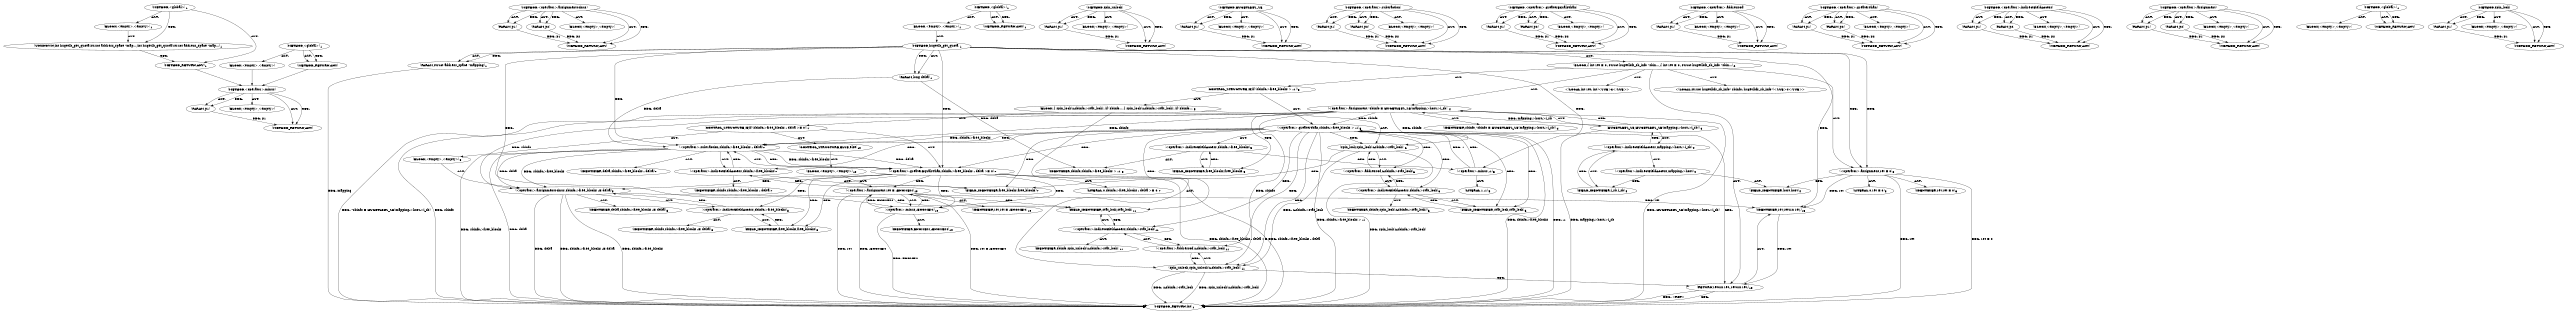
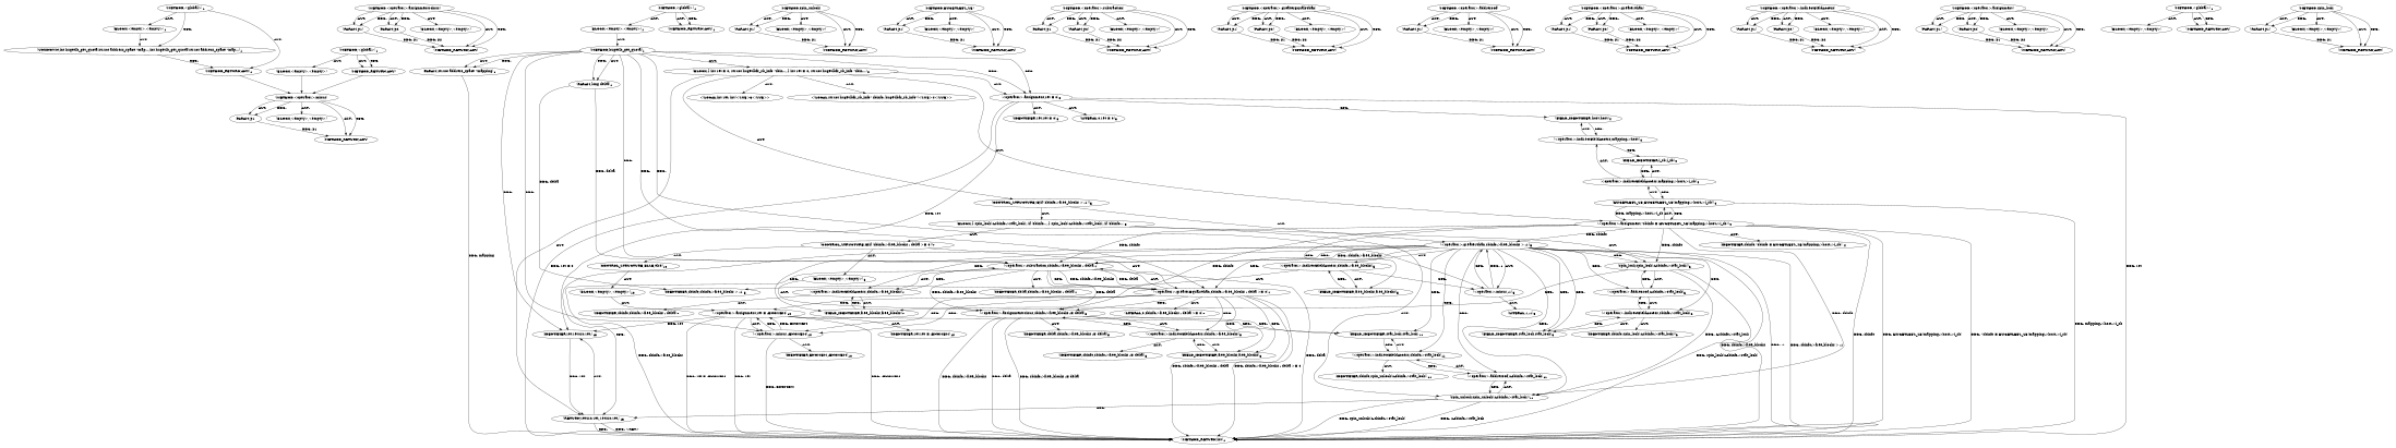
  digraph {
    n1 [label=<(METHOD,&lt;operator&gt;.minus)>]
    n2 [label=<(PARAM,p1)>]
    n3 [label=<(BLOCK,&lt;empty&gt;,&lt;empty&gt;)>]
    n4 [label=<(METHOD_RETURN,ANY)>]
    n5 [label=<(METHOD,&lt;operator&gt;.assignmentMinus)>]
    n6 [label=<(PARAM,p1)>]
    n7 [label=<(PARAM,p2)>]
    n8 [label=<(BLOCK,&lt;empty&gt;,&lt;empty&gt;)>]
    n9 [label=<(METHOD_RETURN,ANY)>]
    n10 [label=<(METHOD,&lt;global&gt;)<SUB>1</SUB>>]
    n11 [label=<(BLOCK,&lt;empty&gt;,&lt;empty&gt;)<SUB>1</SUB>>]
    n12 [label=<(METHOD_RETURN,ANY)<SUB>1</SUB>>]
    n13 [label=<(METHOD,hugetlb_get_quota)<SUB>1</SUB>>]
    n14 [label=<(PARAM,struct address_space *mapping)<SUB>1</SUB>>]
    n15 [label=<(PARAM,long delta)<SUB>1</SUB>>]
    n16 [label=<(BLOCK,{ 	int ret = 0; 	struct hugetlbfs_sb_info *sbin...,{ 	int ret = 0; 	struct hugetlbfs_sb_info *sbin...)<SUB>2</SUB>>]
    n17 [label=<(&lt;operator&gt;.assignment,ret = 0)<SUB>3</SUB>>]
    n18 [label=<(&lt;operator&gt;.minus,-1)<SUB>5</SUB>>]
    n19 [label=<(&lt;operator&gt;.greaterEqualsThan,sbinfo-&gt;free_blocks - delta &gt;= 0)<SUB>7</SUB>>]
    n20 [label=<(&lt;operator&gt;.subtraction,sbinfo-&gt;free_blocks - delta)<SUB>7</SUB>>]
    n21 [label=<(&lt;operator&gt;.minus,-ENOMEM)<SUB>10</SUB>>]
    n22 [label=<(IDENTIFIER,ret,return ret;)<SUB>13</SUB>>]
    n23 [label=<(METHOD_RETURN,int)<SUB>1</SUB>>]
    n24 [label=<(IDENTIFIER,sbinfo,sbinfo-&gt;free_blocks &gt; -1)<SUB>5</SUB>>]
    n25 [label="<(LOCAL,int ret: int)<SUB>3</SUB>>"]
    n26 [label="<(LOCAL,struct hugetlbfs_sb_info* sbinfo: hugetlbfs_sb_info*)<SUB>4</SUB>>"]
    n27 [label=<(&lt;operator&gt;.assignment,*sbinfo = HUGETLBFS_SB(mapping-&gt;host-&gt;i_sb))<SUB>4</SUB>>]
    n28 [label=<(CONTROL_STRUCTURE,IF,if (sbinfo-&gt;free_blocks &gt; -1))<SUB>5</SUB>>]
    n29 [label=<(RETURN,return ret;,return ret;)<SUB>13</SUB>>]
    n30 [label=<(IDENTIFIER,ret,ret = 0)<SUB>3</SUB>>]
    n31 [label=<(LITERAL,0,ret = 0)<SUB>3</SUB>>]
    n32 [label=<(FIELD_IDENTIFIER,host,host)<SUB>4</SUB>>]
    n33 [label=<(&lt;operator&gt;.greaterThan,sbinfo-&gt;free_blocks &gt; -1)<SUB>5</SUB>>]
    n34 [label=<(LITERAL,1,-1)<SUB>5</SUB>>]
    n35 [label=<(&lt;operator&gt;.assignmentMinus,sbinfo-&gt;free_blocks -= delta)<SUB>8</SUB>>]
    n36 [label=<(LITERAL,0,sbinfo-&gt;free_blocks - delta &gt;= 0)<SUB>7</SUB>>]
    n37 [label=<(&lt;operator&gt;.indirectFieldAccess,sbinfo-&gt;free_blocks)<SUB>8</SUB>>]
    n38 [label=<(FIELD_IDENTIFIER,free_blocks,free_blocks)<SUB>8</SUB>>]
    n39 [label=<(&lt;operator&gt;.assignment,ret = -ENOMEM)<SUB>10</SUB>>]
    n40 [label=<(&lt;operator&gt;.indirectFieldAccess,sbinfo-&gt;free_blocks)<SUB>7</SUB>>]
    n41 [label=<(IDENTIFIER,delta,sbinfo-&gt;free_blocks - delta)<SUB>7</SUB>>]
    n42 [label=<(FIELD_IDENTIFIER,stat_lock,stat_lock)<SUB>11</SUB>>]
    n43 [label=<(IDENTIFIER,delta,sbinfo-&gt;free_blocks -= delta)<SUB>8</SUB>>]
    n44 [label=<(IDENTIFIER,ENOMEM,-ENOMEM)<SUB>10</SUB>>]
    n45 [label=<(IDENTIFIER,sbinfo,*sbinfo = HUGETLBFS_SB(mapping-&gt;host-&gt;i_sb))<SUB>4</SUB>>]
    n46 [label=<(HUGETLBFS_SB,HUGETLBFS_SB(mapping-&gt;host-&gt;i_sb))<SUB>4</SUB>>]
    n47 [label=<(FIELD_IDENTIFIER,free_blocks,free_blocks)<SUB>5</SUB>>]
    n48 [label=<(spin_lock,spin_lock(&amp;sbinfo-&gt;stat_lock))<SUB>6</SUB>>]
    n49 [label=<(spin_unlock,spin_unlock(&amp;sbinfo-&gt;stat_lock))<SUB>11</SUB>>]
    n50 [label=<(BLOCK,{ 		spin_lock(&amp;sbinfo-&gt;stat_lock); 		if (sbinfo...,{ 		spin_lock(&amp;sbinfo-&gt;stat_lock); 		if (sbinfo...)<SUB>5</SUB>>]
    n51 [label=<(&lt;operator&gt;.indirectFieldAccess,mapping-&gt;host)<SUB>4</SUB>>]
    n52 [label=<(&lt;operator&gt;.indirectFieldAccess,mapping-&gt;host-&gt;i_sb)<SUB>4</SUB>>]
    n53 [label=<(&lt;operator&gt;.indirectFieldAccess,sbinfo-&gt;free_blocks)<SUB>5</SUB>>]
    n54 [label=<(&lt;operator&gt;.addressOf,&amp;sbinfo-&gt;stat_lock)<SUB>6</SUB>>]
    n55 [label=<(&lt;operator&gt;.indirectFieldAccess,sbinfo-&gt;stat_lock)<SUB>6</SUB>>]
    n56 [label=<(FIELD_IDENTIFIER,stat_lock,stat_lock)<SUB>6</SUB>>]
    n57 [label=<(FIELD_IDENTIFIER,free_blocks,free_blocks)<SUB>7</SUB>>]
    n58 [label=<(&lt;operator&gt;.addressOf,&amp;sbinfo-&gt;stat_lock)<SUB>11</SUB>>]
    n59 [label=<(&lt;operator&gt;.indirectFieldAccess,sbinfo-&gt;stat_lock)<SUB>11</SUB>>]
    n60 [label=<(FIELD_IDENTIFIER,i_sb,i_sb)<SUB>4</SUB>>]
    n61 [label=<(CONTROL_STRUCTURE,IF,if (sbinfo-&gt;free_blocks - delta &gt;= 0))<SUB>7</SUB>>]
    n62 [label=<(IDENTIFIER,sbinfo,spin_lock(&amp;sbinfo-&gt;stat_lock))<SUB>6</SUB>>]
    n63 [label=<(IDENTIFIER,sbinfo,sbinfo-&gt;free_blocks - delta)<SUB>7</SUB>>]
    n64 [label=<(IDENTIFIER,sbinfo,spin_unlock(&amp;sbinfo-&gt;stat_lock))<SUB>11</SUB>>]
    n65 [label=<(BLOCK,&lt;empty&gt;,&lt;empty&gt;)<SUB>8</SUB>>]
    n66 [label=<(CONTROL_STRUCTURE,ELSE,else)<SUB>10</SUB>>]
    n67 [label=<(BLOCK,&lt;empty&gt;,&lt;empty&gt;)<SUB>10</SUB>>]
    n68 [label=<(IDENTIFIER,sbinfo,sbinfo-&gt;free_blocks -= delta)<SUB>8</SUB>>]
    n69 [label=<(IDENTIFIER,ret,ret = -ENOMEM)<SUB>10</SUB>>]
    n70 [label=<(METHOD,spin_unlock)>]
    n71 [label=<(PARAM,p1)>]
    n72 [label=<(BLOCK,&lt;empty&gt;,&lt;empty&gt;)>]
    n73 [label=<(METHOD_RETURN,ANY)>]
    n74 [label=<(METHOD,HUGETLBFS_SB)>]
    n75 [label=<(PARAM,p1)>]
    n76 [label=<(BLOCK,&lt;empty&gt;,&lt;empty&gt;)>]
    n77 [label=<(METHOD_RETURN,ANY)>]
    n78 [label=<(METHOD,&lt;operator&gt;.subtraction)>]
    n79 [label=<(PARAM,p1)>]
    n80 [label=<(PARAM,p2)>]
    n81 [label=<(BLOCK,&lt;empty&gt;,&lt;empty&gt;)>]
    n82 [label=<(METHOD_RETURN,ANY)>]
    n83 [label=<(METHOD,&lt;operator&gt;.greaterEqualsThan)>]
    n84 [label=<(PARAM,p1)>]
    n85 [label=<(PARAM,p2)>]
    n86 [label=<(BLOCK,&lt;empty&gt;,&lt;empty&gt;)>]
    n87 [label=<(METHOD_RETURN,ANY)>]
    n88 [label=<(METHOD,&lt;operator&gt;.addressOf)>]
    n89 [label=<(PARAM,p1)>]
    n90 [label=<(BLOCK,&lt;empty&gt;,&lt;empty&gt;)>]
    n91 [label=<(METHOD_RETURN,ANY)>]
    n92 [label=<(METHOD,&lt;operator&gt;.greaterThan)>]
    n93 [label=<(PARAM,p1)>]
    n94 [label=<(PARAM,p2)>]
    n95 [label=<(BLOCK,&lt;empty&gt;,&lt;empty&gt;)>]
    n96 [label=<(METHOD_RETURN,ANY)>]
    n97 [label=<(METHOD,&lt;operator&gt;.indirectFieldAccess)>]
    n98 [label=<(PARAM,p1)>]
    n99 [label=<(PARAM,p2)>]
    n100 [label=<(BLOCK,&lt;empty&gt;,&lt;empty&gt;)>]
    n101 [label=<(METHOD_RETURN,ANY)>]
    n102 [label=<(METHOD,&lt;operator&gt;.assignment)>]
    n103 [label=<(PARAM,p1)>]
    n104 [label=<(PARAM,p2)>]
    n105 [label=<(BLOCK,&lt;empty&gt;,&lt;empty&gt;)>]
    n106 [label=<(METHOD_RETURN,ANY)>]
    n107 [label=<(METHOD,&lt;global&gt;)<SUB>1</SUB>>]
    n108 [label=<(BLOCK,&lt;empty&gt;,&lt;empty&gt;)>]
    n109 [label=<(METHOD_RETURN,ANY)>]
    n110 [label=<(METHOD,spin_lock)>]
    n111 [label=<(PARAM,p1)>]
    n112 [label=<(BLOCK,&lt;empty&gt;,&lt;empty&gt;)>]
    n113 [label=<(METHOD_RETURN,ANY)>]
    n114 [label=<(METHOD,&lt;global&gt;)<SUB>1</SUB>>]
    n115 [label=<(BLOCK,&lt;empty&gt;,&lt;empty&gt;)<SUB>1</SUB>>]
    n116 [label=<(UNKNOWN,int hugetlb_get_quota(struct address_space *map...,int hugetlb_get_quota(struct address_space *map...)<SUB>1</SUB>>]
    n117 [label=<(METHOD_RETURN,ANY)<SUB>1</SUB>>]
    n118 [label=<(METHOD,&lt;global&gt;)<SUB>1</SUB>>]
    n119 [label=<(BLOCK,&lt;empty&gt;,&lt;empty&gt;)>]
    n120 [label=<(METHOD_RETURN,ANY)>]
    n1 -> n2 [label="AST: "]
    n1 -> n2 [label="DDG: "]
    n1 -> n3 [label="AST: "]
    n1 -> n4 [label="AST: "]
    n1 -> n4 [label="CFG: "]
    n2 -> n4 [label="DDG: p1"]
    n5 -> n6 [label="AST: "]
    n5 -> n6 [label="DDG: "]
    n5 -> n7 [label="AST: "]
    n5 -> n7 [label="DDG: "]
    n5 -> n8 [label="AST: "]
    n5 -> n9 [label="AST: "]
    n5 -> n9 [label="CFG: "]
    n6 -> n9 [label="DDG: p1"]
    n7 -> n9 [label="DDG: p2"]
    n10 -> n11 [label="AST: "]
    n10 -> n12 [label="AST: "]
    n10 -> n12 [label="CFG: "]
    n11 -> n13 [label="AST: "]
    n13 -> n14 [label="AST: "]
    n13 -> n14 [label="DDG: "]
    n13 -> n15 [label="AST: "]
    n13 -> n15 [label="DDG: "]
    n13 -> n16 [label="AST: "]
    n13 -> n17 [label="CFG: "]
    n13 -> n17 [label="DDG: "]
    n13 -> n18 [label="DDG: "]
    n13 -> n19 [label="DDG: "]
    n13 -> n20 [label="DDG: "]
    n13 -> n21 [label="DDG: "]
    n13 -> n22 [label="DDG: "]
    n14 -> n23 [label="DDG: mapping"]
    n15 -> n20 [label="DDG: delta"]
    n15 -> n24 [label="DDG: delta"]
    n16 -> n17 [label="AST: "]
    n16 -> n25 [label="AST: "]
    n16 -> n26 [label="AST: "]
    n16 -> n27 [label="AST: "]
    n16 -> n28 [label="AST: "]
    n16 -> n29 [label="AST: "]
    n17 -> n22 [label="DDG: ret"]
    n17 -> n23 [label="DDG: ret"]
    n17 -> n23 [label="DDG: ret = 0"]
    n17 -> n30 [label="AST: "]
    n17 -> n31 [label="AST: "]
    n17 -> n32 [label="CFG: "]
    n18 -> n33 [label="CFG: "]
    n18 -> n33 [label="DDG: 1"]
    n18 -> n34 [label="AST: "]
    n19 -> n20 [label="AST: "]
    n19 -> n21 [label="CFG: "]
    n19 -> n21 [label="CDG: "]
    n19 -> n23 [label="DDG: sbinfo-&gt;free_blocks - delta"]
    n19 -> n23 [label="DDG: sbinfo-&gt;free_blocks - delta &gt;= 0"]
    n19 -> n35 [label="CDG: "]
    n19 -> n36 [label="AST: "]
    n19 -> n37 [label="CDG: "]
    n19 -> n38 [label="CFG: "]
    n19 -> n38 [label="CDG: "]
    n19 -> n39 [label="CDG: "]
    n20 -> n19 [label="CFG: "]
    n20 -> n19 [label="DDG: sbinfo-&gt;free_blocks"]
    n20 -> n19 [label="DDG: delta"]
    n20 -> n23 [label="DDG: sbinfo-&gt;free_blocks"]
    n20 -> n23 [label="DDG: delta"]
    n20 -> n35 [label="DDG: delta"]
    n20 -> n35 [label="DDG: sbinfo-&gt;free_blocks"]
    n20 -> n40 [label="AST: "]
    n20 -> n41 [label="AST: "]
    n21 -> n23 [label="DDG: ENOMEM"]
    n21 -> n39 [label="CFG: "]
    n21 -> n39 [label="DDG: ENOMEM"]
    n21 -> n44 [label="AST: "]
    n22 -> n29 [label="DDG: ret"]
    n27 -> n20 [label="DDG: sbinfo"]
    n27 -> n23 [label="DDG: sbinfo"]
    n27 -> n23 [label="DDG: HUGETLBFS_SB(mapping-&gt;host-&gt;i_sb)"]
    n27 -> n23 [label="DDG: *sbinfo = HUGETLBFS_SB(mapping-&gt;host-&gt;i_sb)"]
    n27 -> n33 [label="DDG: sbinfo"]
    n27 -> n35 [label="DDG: sbinfo"]
    n27 -> n45 [label="AST: "]
    n27 -> n46 [label="AST: "]
    n27 -> n47 [label="CFG: "]
    n27 -> n48 [label="DDG: sbinfo"]
    n27 -> n49 [label="DDG: sbinfo"]
    n28 -> n33 [label="AST: "]
    n28 -> n50 [label="AST: "]
    n29 -> n22 [label="AST: "]
    n29 -> n23 [label="CFG: "]
    n29 -> n23 [label="DDG: &lt;RET&gt;"]
+   n32 -> n51 [label="CFG: "]
+   n33 -> n18 [label="AST: "]
    n33 -> n19 [label="CDG: "]
    n33 -> n20 [label="DDG: sbinfo-&gt;free_blocks"]
    n33 -> n20 [label="CDG: "]
    n33 -> n23 [label="DDG: sbinfo-&gt;free_blocks"]
    n33 -> n23 [label="DDG: -1"]
    n33 -> n23 [label="DDG: sbinfo-&gt;free_blocks &gt; -1"]
    n33 -> n29 [label="CFG: "]
    n33 -> n40 [label="CDG: "]
    n33 -> n42 [label="CDG: "]
    n33 -> n48 [label="CDG: "]
    n33 -> n49 [label="CDG: "]
    n33 -> n53 [label="AST: "]
    n33 -> n54 [label="CDG: "]
    n33 -> n55 [label="CDG: "]
    n33 -> n56 [label="CFG: "]
    n33 -> n56 [label="CDG: "]
    n33 -> n57 [label="CDG: "]
    n33 -> n58 [label="CDG: "]
    n33 -> n59 [label="CDG: "]
    n35 -> n23 [label="DDG: sbinfo-&gt;free_blocks"]
    n35 -> n23 [label="DDG: delta"]
    n35 -> n23 [label="DDG: sbinfo-&gt;free_blocks -= delta"]
    n35 -> n37 [label="AST: "]
    n35 -> n42 [label="CFG: "]
    n35 -> n43 [label="AST: "]
    n37 -> n35 [label="CFG: "]
    n37 -> n38 [label="AST: "]
    n37 -> n68 [label="AST: "]
    n38 -> n37 [label="CFG: "]
    n39 -> n21 [label="AST: "]
    n39 -> n22 [label="DDG: ret"]
    n39 -> n23 [label="DDG: ret"]
    n39 -> n23 [label="DDG: -ENOMEM"]
    n39 -> n23 [label="DDG: ret = -ENOMEM"]
    n39 -> n42 [label="CFG: "]
    n39 -> n69 [label="AST: "]
    n40 -> n20 [label="CFG: "]
    n40 -> n57 [label="AST: "]
    n40 -> n63 [label="AST: "]
    n42 -> n59 [label="CFG: "]
    n46 -> n23 [label="DDG: mapping-&gt;host-&gt;i_sb"]
    n46 -> n27 [label="CFG: "]
    n46 -> n27 [label="DDG: mapping-&gt;host-&gt;i_sb"]
    n46 -> n52 [label="AST: "]
    n47 -> n53 [label="CFG: "]
    n48 -> n23 [label="DDG: spin_lock(&amp;sbinfo-&gt;stat_lock)"]
    n48 -> n49 [label="DDG: &amp;sbinfo-&gt;stat_lock"]
    n48 -> n54 [label="AST: "]
    n48 -> n57 [label="CFG: "]
    n49 -> n23 [label="DDG: &amp;sbinfo-&gt;stat_lock"]
    n49 -> n23 [label="DDG: spin_unlock(&amp;sbinfo-&gt;stat_lock)"]
    n49 -> n29 [label="CFG: "]
    n49 -> n58 [label="AST: "]
    n50 -> n48 [label="AST: "]
    n50 -> n49 [label="AST: "]
    n50 -> n61 [label="AST: "]
    n51 -> n32 [label="AST: "]
    n51 -> n60 [label="CFG: "]
    n52 -> n46 [label="CFG: "]
    n52 -> n51 [label="AST: "]
    n52 -> n60 [label="AST: "]
    n53 -> n18 [label="CFG: "]
    n53 -> n24 [label="AST: "]
    n53 -> n47 [label="AST: "]
    n54 -> n48 [label="CFG: "]
    n54 -> n55 [label="AST: "]
    n55 -> n54 [label="CFG: "]
    n55 -> n56 [label="AST: "]
    n55 -> n62 [label="AST: "]
    n56 -> n55 [label="CFG: "]
    n57 -> n40 [label="CFG: "]
    n58 -> n49 [label="CFG: "]
    n58 -> n59 [label="AST: "]
    n59 -> n42 [label="AST: "]
    n59 -> n58 [label="CFG: "]
    n59 -> n64 [label="AST: "]
    n60 -> n52 [label="CFG: "]
    n61 -> n19 [label="AST: "]
    n61 -> n65 [label="AST: "]
    n61 -> n66 [label="AST: "]
    n65 -> n35 [label="AST: "]
    n66 -> n67 [label="AST: "]
    n67 -> n39 [label="AST: "]
    n70 -> n71 [label="AST: "]
    n70 -> n71 [label="DDG: "]
    n70 -> n72 [label="AST: "]
    n70 -> n73 [label="AST: "]
    n70 -> n73 [label="CFG: "]
    n71 -> n73 [label="DDG: p1"]
    n74 -> n75 [label="AST: "]
    n74 -> n75 [label="DDG: "]
    n74 -> n76 [label="AST: "]
    n74 -> n77 [label="AST: "]
    n74 -> n77 [label="CFG: "]
    n75 -> n77 [label="DDG: p1"]
    n78 -> n79 [label="AST: "]
    n78 -> n79 [label="DDG: "]
    n78 -> n80 [label="AST: "]
    n78 -> n80 [label="DDG: "]
    n78 -> n81 [label="AST: "]
    n78 -> n82 [label="AST: "]
    n78 -> n82 [label="CFG: "]
    n79 -> n82 [label="DDG: p1"]
    n80 -> n82 [label="DDG: p2"]
    n83 -> n84 [label="AST: "]
    n83 -> n84 [label="DDG: "]
    n83 -> n85 [label="AST: "]
    n83 -> n85 [label="DDG: "]
    n83 -> n86 [label="AST: "]
    n83 -> n87 [label="AST: "]
    n83 -> n87 [label="CFG: "]
    n84 -> n87 [label="DDG: p1"]
    n85 -> n87 [label="DDG: p2"]
    n88 -> n89 [label="AST: "]
    n88 -> n89 [label="DDG: "]
    n88 -> n90 [label="AST: "]
    n88 -> n91 [label="AST: "]
    n88 -> n91 [label="CFG: "]
    n89 -> n91 [label="DDG: p1"]
    n92 -> n93 [label="AST: "]
    n92 -> n93 [label="DDG: "]
    n92 -> n94 [label="AST: "]
    n92 -> n94 [label="DDG: "]
    n92 -> n95 [label="AST: "]
    n92 -> n96 [label="AST: "]
    n92 -> n96 [label="CFG: "]
    n93 -> n96 [label="DDG: p1"]
    n94 -> n96 [label="DDG: p2"]
    n97 -> n98 [label="AST: "]
    n97 -> n98 [label="DDG: "]
    n97 -> n99 [label="AST: "]
    n97 -> n99 [label="DDG: "]
    n97 -> n100 [label="AST: "]
    n97 -> n101 [label="AST: "]
    n97 -> n101 [label="CFG: "]
    n98 -> n101 [label="DDG: p1"]
    n99 -> n101 [label="DDG: p2"]
    n102 -> n103 [label="AST: "]
    n102 -> n103 [label="DDG: "]
    n102 -> n104 [label="AST: "]
    n102 -> n104 [label="DDG: "]
    n102 -> n105 [label="AST: "]
    n102 -> n106 [label="AST: "]
    n102 -> n106 [label="CFG: "]
    n103 -> n106 [label="DDG: p1"]
    n104 -> n106 [label="DDG: p2"]
    n107 -> n108 [label="AST: "]
    n107 -> n109 [label="AST: "]
    n107 -> n109 [label="CFG: "]
    n110 -> n111 [label="AST: "]
    n110 -> n111 [label="DDG: "]
    n110 -> n112 [label="AST: "]
    n110 -> n113 [label="AST: "]
    n110 -> n113 [label="CFG: "]
    n111 -> n113 [label="DDG: p1"]
    n114 -> n115 [label="AST: "]
    n114 -> n116 [label="CFG: "]
    n114 -> n117 [label="AST: "]
    n115 -> n116 [label="AST: "]
    n116 -> n117 [label="CFG: "]
    n117 -> n1
    n118 -> n119 [label="AST: "]
    n118 -> n120 [label="AST: "]
    n118 -> n120 [label="CFG: "]
    n119 -> n1
    n120 -> n1
  }
